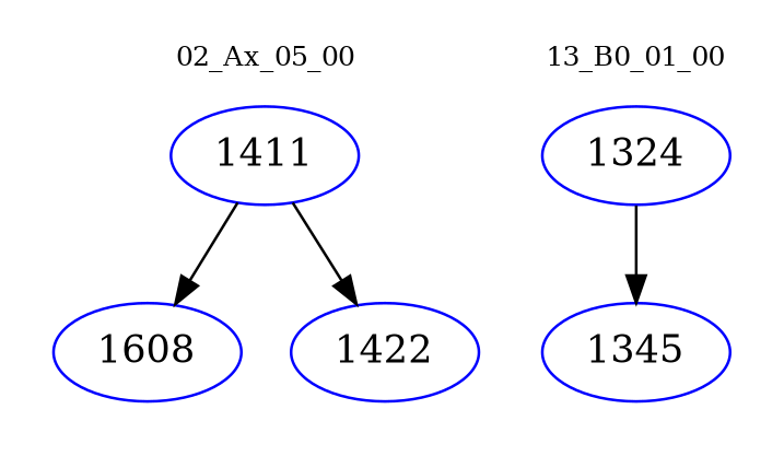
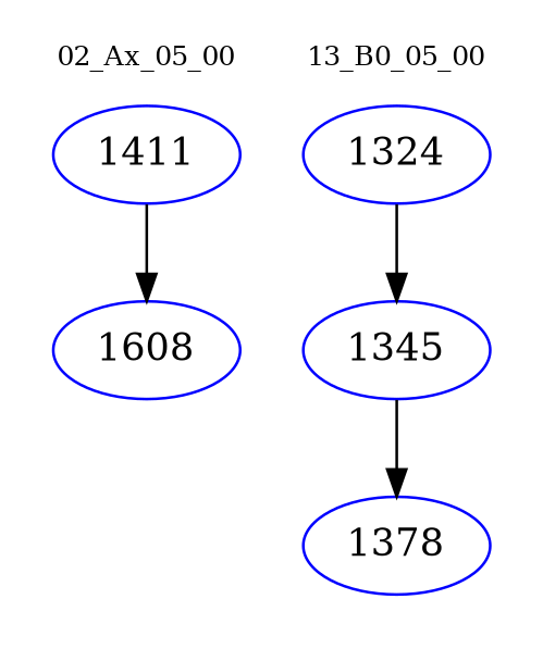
  digraph {
    node [color=blue]
    edge [color=black]
    n1 [label=1411]
    n2 [label=1608]
-   n3 [label=1422]
    n4 [label=1345]
    n5 [label=1324]
+   n6 [label=1378]
    subgraph cluster_1 {
      color=white
      fontsize=10
      label="02_Ax_05_00"
      n1
      n2
-     n3
    }
    subgraph cluster_2 {
      color=white
      fontsize=10
-     label="13_B0_01_00"
+     label="13_B0_05_00"
      n4
      n5
+     n6
    }
    n1 -> n2
-   n1 -> n3
+   n4 -> n6
    n5 -> n4
  }
